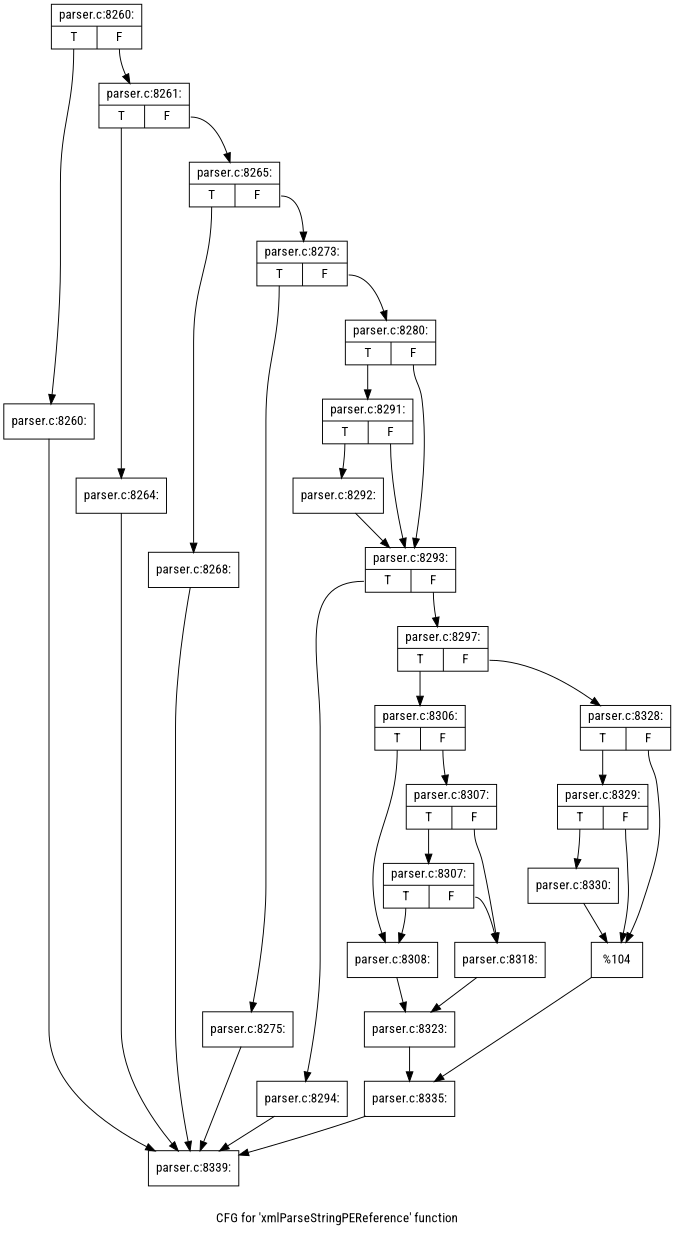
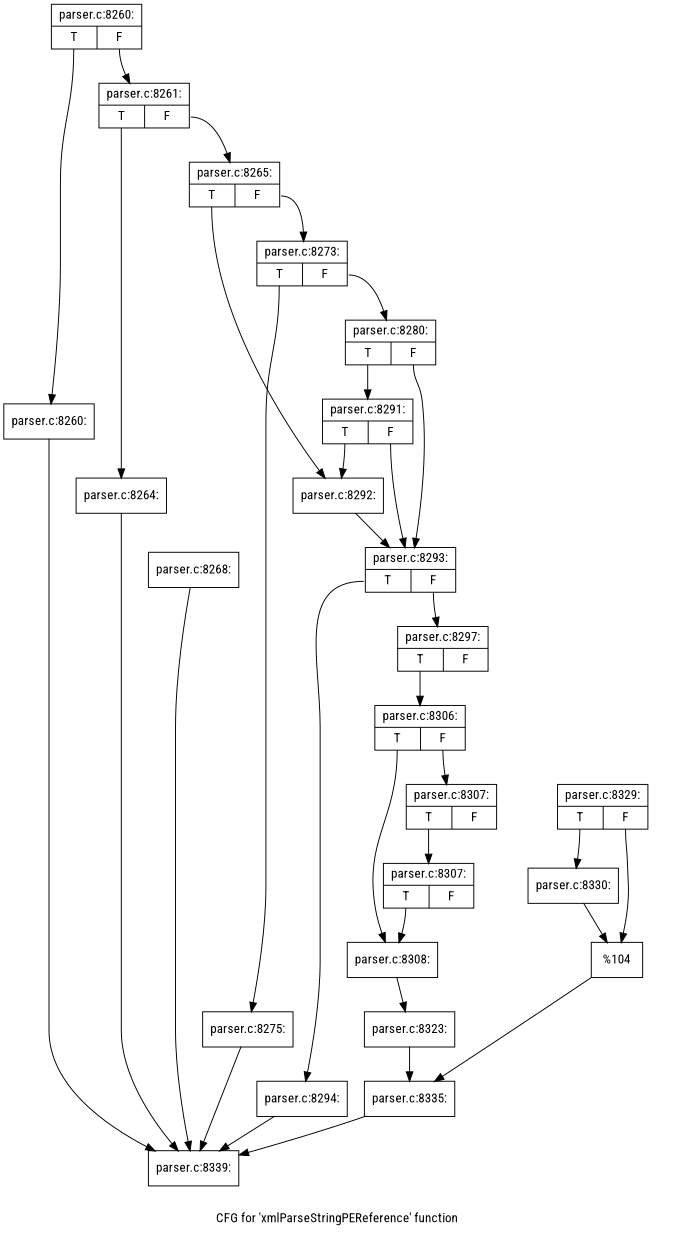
  digraph {
    fontname="Roboto Condensed"
    label="CFG for 'xmlParseStringPEReference' function"
    node [fontname="Roboto Condensed" shape=record]
    edge [fontname="Roboto Condensed" tailport=s0]
    n1 [label="{parser.c:8260:}"]
    n2 [label="{parser.c:8339:}"]
    n3 [label="{parser.c:8260:|{<s0>T|<s1>F}}"]
    n4 [label="{parser.c:8261:|{<s0>T|<s1>F}}"]
    n5 [label="{parser.c:8264:}"]
    n6 [label="{parser.c:8265:|{<s0>T|<s1>F}}"]
    n7 [label="{parser.c:8268:}"]
    n8 [label="{parser.c:8273:|{<s0>T|<s1>F}}"]
    n9 [label="{parser.c:8275:}"]
    n10 [label="{parser.c:8280:|{<s0>T|<s1>F}}"]
    n11 [label="{parser.c:8291:|{<s0>T|<s1>F}}"]
    n12 [label="{parser.c:8293:|{<s0>T|<s1>F}}"]
    n13 [label="{parser.c:8292:}"]
    n14 [label="{parser.c:8294:}"]
    n15 [label="{parser.c:8297:|{<s0>T|<s1>F}}"]
    n16 [label="{parser.c:8306:|{<s0>T|<s1>F}}"]
-   n17 [label="{parser.c:8328:|{<s0>T|<s1>F}}"]
    n18 [label="{parser.c:8308:}"]
    n19 [label="{parser.c:8307:|{<s0>T|<s1>F}}"]
    n20 [label="{parser.c:8329:|{<s0>T|<s1>F}}"]
    n21 [label="{%104}"]
    n22 [label="{parser.c:8323:}"]
    n23 [label="{parser.c:8307:|{<s0>T|<s1>F}}"]
-   n24 [label="{parser.c:8318:}"]
    n25 [label="{parser.c:8330:}"]
    n26 [label="{parser.c:8335:}"]
    n1 -> n2
    n3 -> n1
    n3 -> n4 [tailport=s1]
    n4 -> n5
    n4 -> n6 [tailport=s1]
    n5 -> n2
-   n6 -> n7
+   n6 -> n13
    n6 -> n8 [tailport=s1]
    n7 -> n2
    n8 -> n9
    n8 -> n10 [tailport=s1]
    n9 -> n2
    n10 -> n11
    n10 -> n12 [tailport=s1]
    n11 -> n12 [tailport=s1]
    n11 -> n13
    n12 -> n14
    n12 -> n15 [tailport=s1]
    n13 -> n12
    n14 -> n2
    n15 -> n16
-   n15 -> n17 [tailport=s1]
    n16 -> n18
    n16 -> n19 [tailport=s1]
-   n17 -> n20
-   n17 -> n21 [tailport=s1]
    n18 -> n22
    n19 -> n23
-   n19 -> n24 [tailport=s1]
    n20 -> n21 [tailport=s1]
    n20 -> n25
    n21 -> n26
    n22 -> n26
    n23 -> n18
-   n23 -> n24 [tailport=s1]
-   n24 -> n22
    n25 -> n21
    n26 -> n2
  }
